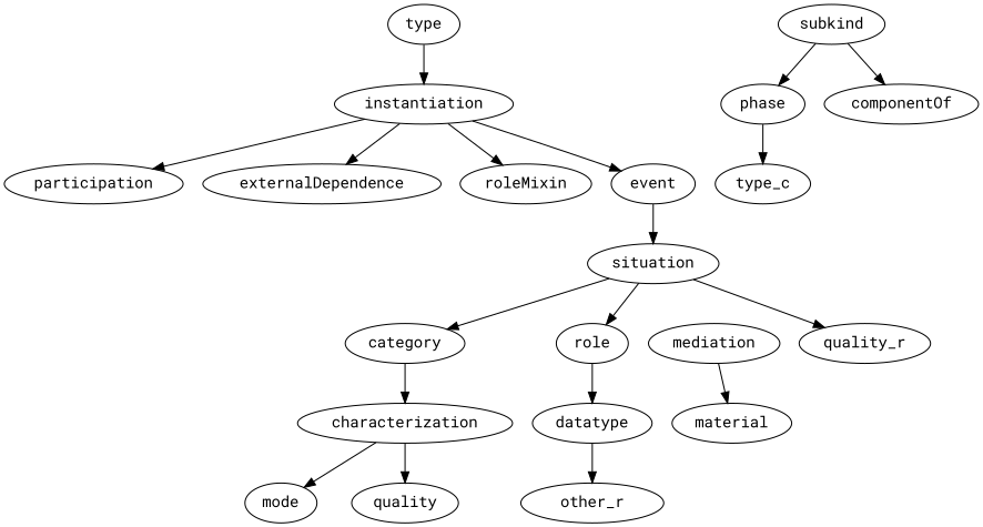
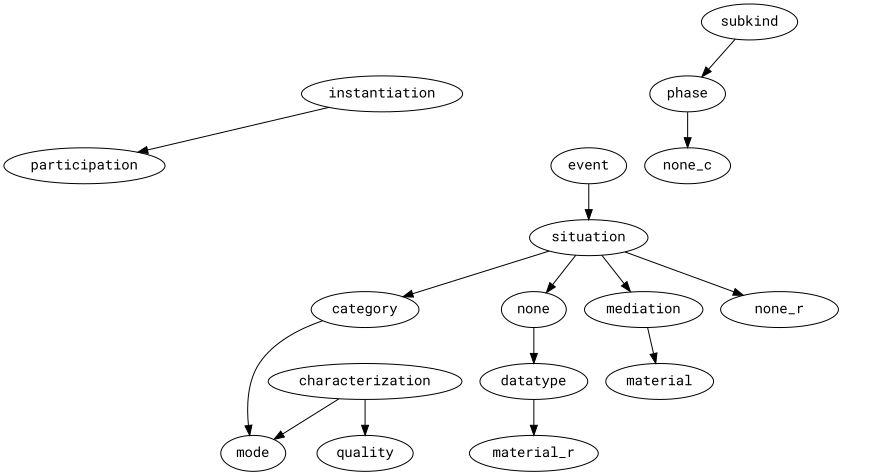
  strict digraph {
    fontname="Roboto Mono"
    node [fontname="Roboto Mono"]
    edge [fontname="Roboto Mono"]
-   type
    instantiation
    participation
-   externalDependence
-   roleMixin
    event
    situation
    category
-   role
+   role [label=none]
    mediation
-   none_r [label=quality_r]
+   none_r
    characterization
    datatype
    material
    mode
    quality
-   other_r
+   other_r [label=material_r]
    subkind
    phase
-   componentOf
-   none_c [label=type_c]
-   type -> instantiation
+   none_c
    instantiation -> participation
-   instantiation -> externalDependence
-   instantiation -> roleMixin
-   instantiation -> event
    event -> situation
    situation -> category
    situation -> role
+   situation -> mediation
    situation -> none_r
-   category -> characterization
+   category -> mode
    role -> datatype
    mediation -> material
    characterization -> mode
    characterization -> quality
    datatype -> other_r
    subkind -> phase
-   subkind -> componentOf
    phase -> none_c
  }
